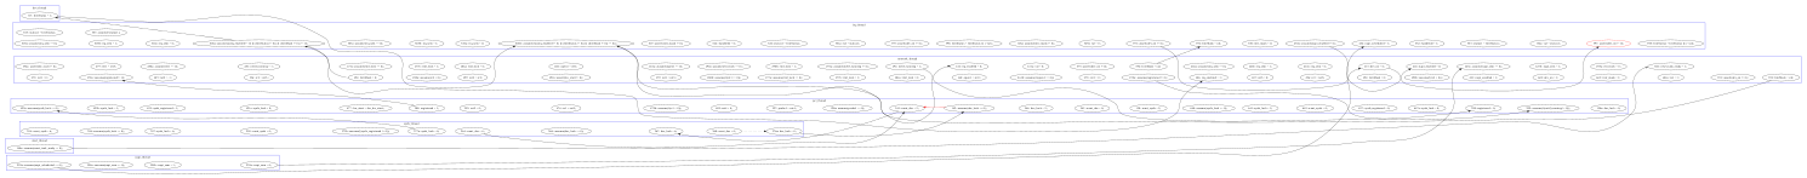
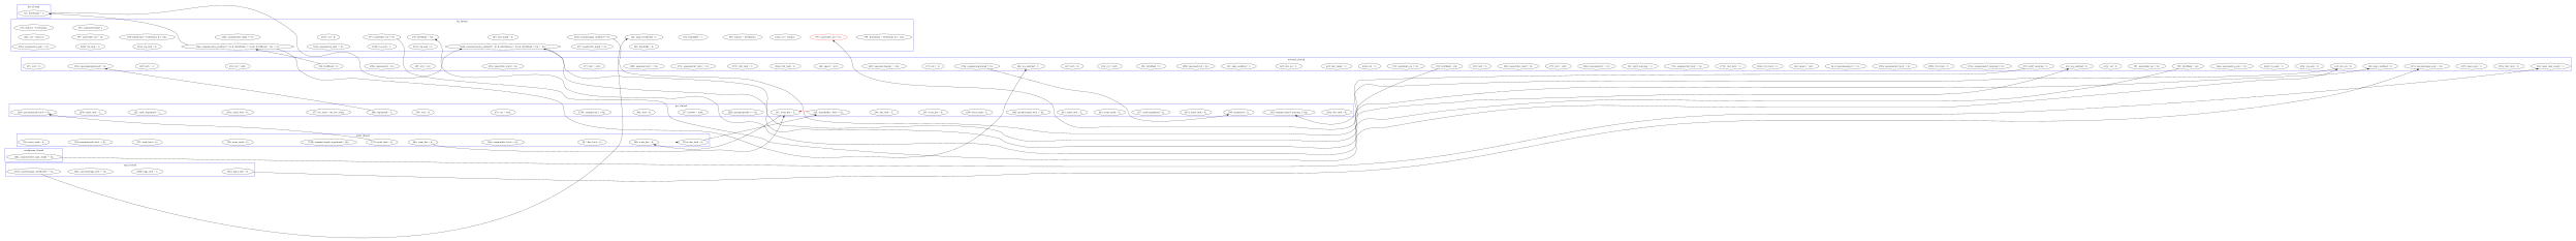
  digraph {
    fontname="PT Serif"
    rankdir=LR
    node [fontname="PT Serif"]
    edge [color=white fontname="PT Serif" style=solid]
    n1 [label="317: IntrStatus = 1;"]
    n2 [label="357: sysfs_lock = 6;"]
    n3 [label="358: want_sysfs = 0;"]
    n4 [label="367: dev_lock = 6;"]
    n5 [label="368: want_dev = 0;"]
    n6 [label="376a: dev_lock = 0;"]
    n7 [label="377a: sysfs_lock = 0;"]
    n8 [label="364: want_dev = 6;"]
    n9 [label="356: assume(sysfs_lock == 0);"]
    n10 [label="372b: assume(!(sysfs_registered != 0));"]
    n11 [label="366: assume(dev_lock == 0);"]
    n12 [label="354: want_sysfs = 6;"]
    n13 [label="340a: assume(reset_task_ready == 0);"]
    n14 [label="260: open1 = ret1;"]
    n15 [label="261b: assume(!(open1 == 0));"]
    n16 [label="278a: assume(registered != 0);"]
    n17 [label="406: irq_enabled = 1;"]
    n18 [label="290a: assume(rtnl_lock == 0);"]
    n19 [label="290b: rtnl_lock = 1;"]
    n20 [label="591: assert(dev_on != 0);"]
    n21 [label="592: IntrMask = val;"]
    n22 [label="446a: assume(irq_sem == 0);"]
    n23 [label="446b: irq_sem = 1;"]
    n24 [label="275: ret1 = 0;"]
    n25 [label="277b: rtnl_lock = 1;"]
    n26 [label="284a: rtnl_lock = 0;"]
    n27 [label="260: open1 = ret1;"]
    n28 [label="261a: assume(open1 == 0);"]
    n29 [label="421: napi_enabled = 1;"]
    n30 [label="603: dev_on = 1;"]
    n31 [label="291a: assume(netif_running != 0);"]
    n32 [label="292: netif_running = 1;"]
    n33 [label="416: irq_enabled = 0;"]
    n34 [label="280a: assume(ret1 == 0);"]
    n35 [label="281: netif_running = 1;"]
    n36 [label="591: assert(dev_on != 0);"]
    n37 [label="592: IntrMask = val;"]
    n38 [label="605: intr_mask = 1;"]
    n39 [label="604a: val = 1;"]
    n40 [label="611a: val = 0;"]
    n41 [label="447a: irq_sem = 0;"]
    n42 [label="615: dev_on = 0;"]
    n43 [label="426: napi_enabled = 0;"]
    n44 [label="427a: assume(napi_sem == 0);"]
    n45 [label="492a: assert(hw_start != 0);"]
    n46 [label="279: ret1 = ret5;"]
    n47 [label="560: reset_task_ready = 1;"]
    n48 [label="277b: rtnl_lock = 1;"]
    n49 [label="284a: rtnl_lock = 0;"]
    n50 [label="498a: assume(rc2 < 0);"]
    n51 [label="499: ret5 = rc2;"]
    n52 [label="275: ret1 = 0;"]
    n53 [label="278a: assume(registered != 0);"]
    n54 [label="277a: assume(rtnl_lock == 0);"]
    n55 [label="280b: assume(!(ret1 == 0));"]
    n56 [label="277a: assume(rtnl_lock == 0);"]
    n57 [label="407: ret3 = 0;"]
    n58 [label="496: rc2 = ret3;"]
    n59 [label="494: IntrMask = 0;"]
    n60 [label="427b: napi_sem = 1;"]
    n61 [label="409: ret3 = -1;"]
    n62 [label="496: rc2 = ret3;"]
    n63 [label="494: IntrMask = 0;"]
    n64 [label="279: ret1 = ret5;"]
    n65 [label="295a: rtnl_lock = 0;"]
+   n66 [label="503: ret5 = 0;"]
    n67 [label="498b: assume(!(rc2 < 0));"]
    n68 [label="492a: assert(hw_start != 0);"]
    n69 [label="534a: val = status1;"]
    n70 [color=red label="597: assert(dev_on != 0);"]
    n71 [label="434: napi_scheduled = 1;"]
    n72 [label="307: assert(intr_mask != 0);"]
    n73 [label="524: handled2 = 0;"]
    n74 [label="535: status1 = IntrStatus;"]
    n75 [label="534a: val = status1;"]
    n76 [label="597: assert(dev_on != 0);"]
    n77 [label="529a: val = 0;"]
    n78 [label="591: assert(dev_on != 0);"]
    n79 [label="532: handled2 = 1;"]
    n80 [label="306b: assume(!((((irq_enabled != 0) & (IntrStatus != 0)) & (IntrMask != 0)) == 0));"]
    n81 [label="592: IntrMask = val;"]
    n82 [label="305a: assume(irq_sem == 0);"]
    n83 [label="305b: irq_sem = 1;"]
    n84 [label="598: IntrStatus = IntrStatus & (~val);"]
    n85 [label="306a: assume((((irq_enabled != 0) & (IntrStatus != 0)) & (IntrMask != 0)) == 0);"]
    n86 [label="305a: assume(irq_sem == 0);"]
    n87 [label="537: assume(!status1);"]
    n88 [label="528a: assume(intr_mask != 0);"]
-   n89 [label="526: status1 = IntrStatus;"]
    n90 [label="598: IntrStatus = IntrStatus & (~val);"]
    n91 [label="535: status1 = IntrStatus;"]
    n92 [label="310a: irq_sem = 0;"]
    n93 [label="310a: irq_sem = 0;"]
    n94 [label="305b: irq_sem = 1;"]
    n95 [label="433a: assume(napi_enabled != 0);"]
    n96 [label="530: intr_mask = 0;"]
    n97 [label="329a: assume(napi_scheduled == 0);"]
    n98 [label="328a: assume(napi_sem == 0);"]
    n99 [label="328b: napi_sem = 1;"]
    n100 [label="332a: napi_sem = 0;"]
    n101 [label="641: sysfs_lock = 5;"]
    n102 [label="642: want_sysfs = 0;"]
    n103 [label="631a: sysfs_lock = 0;"]
    n104 [label="477: hw_start = drv_hw_start;"]
    n105 [label="237: probe1 = ret4;"]
    n106 [label="238a: assume(probe1 == 0);"]
    n107 [label="359: ret2 = 0;"]
    n108 [label="476: rc1 = ret2;"]
    n109 [label="629a: assume(sysfs_lock == 0);"]
    n110 [label="629b: sysfs_lock = 1;"]
    n111 [label="243: assume(dev_lock == 0);"]
    n112 [label="457: sysfs_registered = 0;"]
    n113 [label="647a: sysfs_lock = 0;"]
    n114 [label="398: registered = 0;"]
    n115 [label="399: assume(!(netif_running != 0));"]
    n116 [label="241: want_dev = 5;"]
    n117 [label="482: ret4 = 0;"]
    n118 [label="638: want_sysfs = 5;"]
    n119 [label="640: assume(sysfs_lock == 0);"]
    n120 [label="452: sysfs_registered = 1;"]
    n121 [label="245: want_dev = 0;"]
    n122 [label="388: registered = 1;"]
    n123 [label="250a: dev_lock = 0;"]
    n124 [label="244: dev_lock = 5;"]
    n125 [label="479b: assume(!(rc1 < 0));"]
    subgraph cluster_1 {
      color=blue
      label=dev_thread
      n1
    }
    subgraph cluster_2 {
      color=blue
      label=sysfs_thread
      n2
      n3
      n4
      n5
      n6
      n7
      n8
      n9
      n10
      n11
      n12
    }
    subgraph cluster_3 {
      color=blue
-     label=start_thread
+     label=workqueue_thread
      n13
    }
    subgraph cluster_4 {
      color=blue
      label=network_thread
      n14
      n15
      n16
      n17
      n18
      n19
      n20
      n21
      n22
      n23
      n24
      n25
      n26
      n27
      n28
      n29
      n30
      n31
      n32
      n33
      n34
      n35
      n36
      n37
      n38
      n39
      n40
      n41
      n42
      n43
      n44
      n45
      n46
      n47
      n48
      n49
      n50
      n51
      n52
      n53
      n54
      n55
      n56
      n57
      n58
      n59
      n60
      n61
      n62
      n63
      n64
      n65
+     n66
      n67
      n68
    }
    subgraph cluster_5 {
      color=blue
      label=irq_thread
      n69
      n70
      n71
      n72
      n73
      n74
      n75
      n76
      n77
      n78
      n79
      n80
      n81
      n82
      n83
      n84
      n85
      n86
      n87
      n88
-     n89
      n90
      n91
      n92
      n93
      n94
      n95
      n96
    }
    subgraph cluster_6 {
      color=blue
      label=napi_thread
      n97
      n98
      n99
      n100
    }
    subgraph cluster_7 {
      color=blue
      label=pci_thread
      n101
      n102
      n103
      n104
      n105
      n106
      n107
      n108
      n109
      n110
      n111
      n112
      n113
      n114
      n115
      n116
      n117
      n118
      n119
      n120
      n121
      n122
      n123
      n124
      n125
    }
    n1 -> n80 [color=black constraint=false]
    n2 -> n3
    n3 -> n10
    n4 -> n5
    n5 -> n6 [color=black style=dotted]
    n6 -> n111 [color=black constraint=false]
    n7 -> n8
    n7 -> n109 [color=black constraint=false]
    n8 -> n11
    n8 -> n116 [color=black constraint=false]
    n9 -> n2
    n10 -> n7
    n11 -> n4
    n12 -> n9
    n13 -> n47 [color=black constraint=false]
    n14 -> n15
    n15 -> n24
    n16 -> n17
    n16 -> n114 [color=black constraint=false]
    n17 -> n57
    n18 -> n19
    n19 -> n31
    n20 -> n21
    n21 -> n22
    n21 -> n81 [color=black constraint=false]
    n22 -> n23
    n23 -> n41
    n24 -> n16
    n25 -> n26
    n26 -> n27
    n27 -> n28
    n28 -> n18
    n29 -> n30
    n30 -> n38
    n31 -> n32
    n32 -> n33
    n32 -> n115 [color=black constraint=false]
    n33 -> n40
    n34 -> n35
    n35 -> n54
    n36 -> n37
+   n37 -> n66
    n37 -> n80 [color=black constraint=false]
    n38 -> n39
    n39 -> n36
    n40 -> n20
    n41 -> n42
    n42 -> n43
    n42 -> n70 [color=black constraint=false]
    n43 -> n44
    n44 -> n60
    n45 -> n46
    n46 -> n34
    n48 -> n49
    n49 -> n14
    n50 -> n51
    n51 -> n68
    n52 -> n53
    n53 -> n61
    n54 -> n25
    n55 -> n56
    n56 -> n48
    n57 -> n58
    n58 -> n63
    n59 -> n50
    n59 -> n85 [color=black constraint=false]
    n60 -> n65
    n61 -> n62
    n62 -> n59
    n63 -> n67
    n64 -> n55
    n65 -> n47
+   n66 -> n45
    n67 -> n29
    n68 -> n64
    n69 -> n70
    n70 -> n84
    n71 -> n79
    n72 -> n73
-   n73 -> n89
    n74 -> n87
    n75 -> n76
    n76 -> n90
    n77 -> n78
    n78 -> n42 [color=black constraint=false]
    n78 -> n81
    n79 -> n91
    n80 -> n33 [color=black constraint=false]
    n80 -> n72
    n81 -> n96
    n82 -> n83
    n83 -> n92
    n85 -> n1 [color=black constraint=false]
    n85 -> n17 [color=black constraint=false]
    n85 -> n86
    n86 -> n94
    n88 -> n77
-   n89 -> n75
    n90 -> n88
    n91 -> n69
    n92 -> n85
    n93 -> n80
    n94 -> n93
    n95 -> n43 [color=black constraint=false]
    n95 -> n71
    n96 -> n95
    n97 -> n71 [color=black constraint=false]
    n97 -> n98
    n98 -> n99
    n99 -> n100
    n100 -> n44 [color=black constraint=false]
    n101 -> n102
    n102 -> n112
    n103 -> n104
    n104 -> n122
    n105 -> n106
    n106 -> n116
    n107 -> n108
    n108 -> n125
    n109 -> n110
    n110 -> n120
    n111 -> n116 [color=red constraint=false]
    n111 -> n124
    n112 -> n113
    n113 -> n114
    n114 -> n115
    n115 -> n123
-   n116 -> n4 [color=black constraint=false]
+   n116 -> n5 [color=black constraint=false]
    n116 -> n111
    n117 -> n105
    n118 -> n119
    n119 -> n101
    n120 -> n103
    n121 -> n118
    n122 -> n53 [color=black constraint=false]
    n122 -> n107
    n124 -> n121
    n125 -> n117
  }
